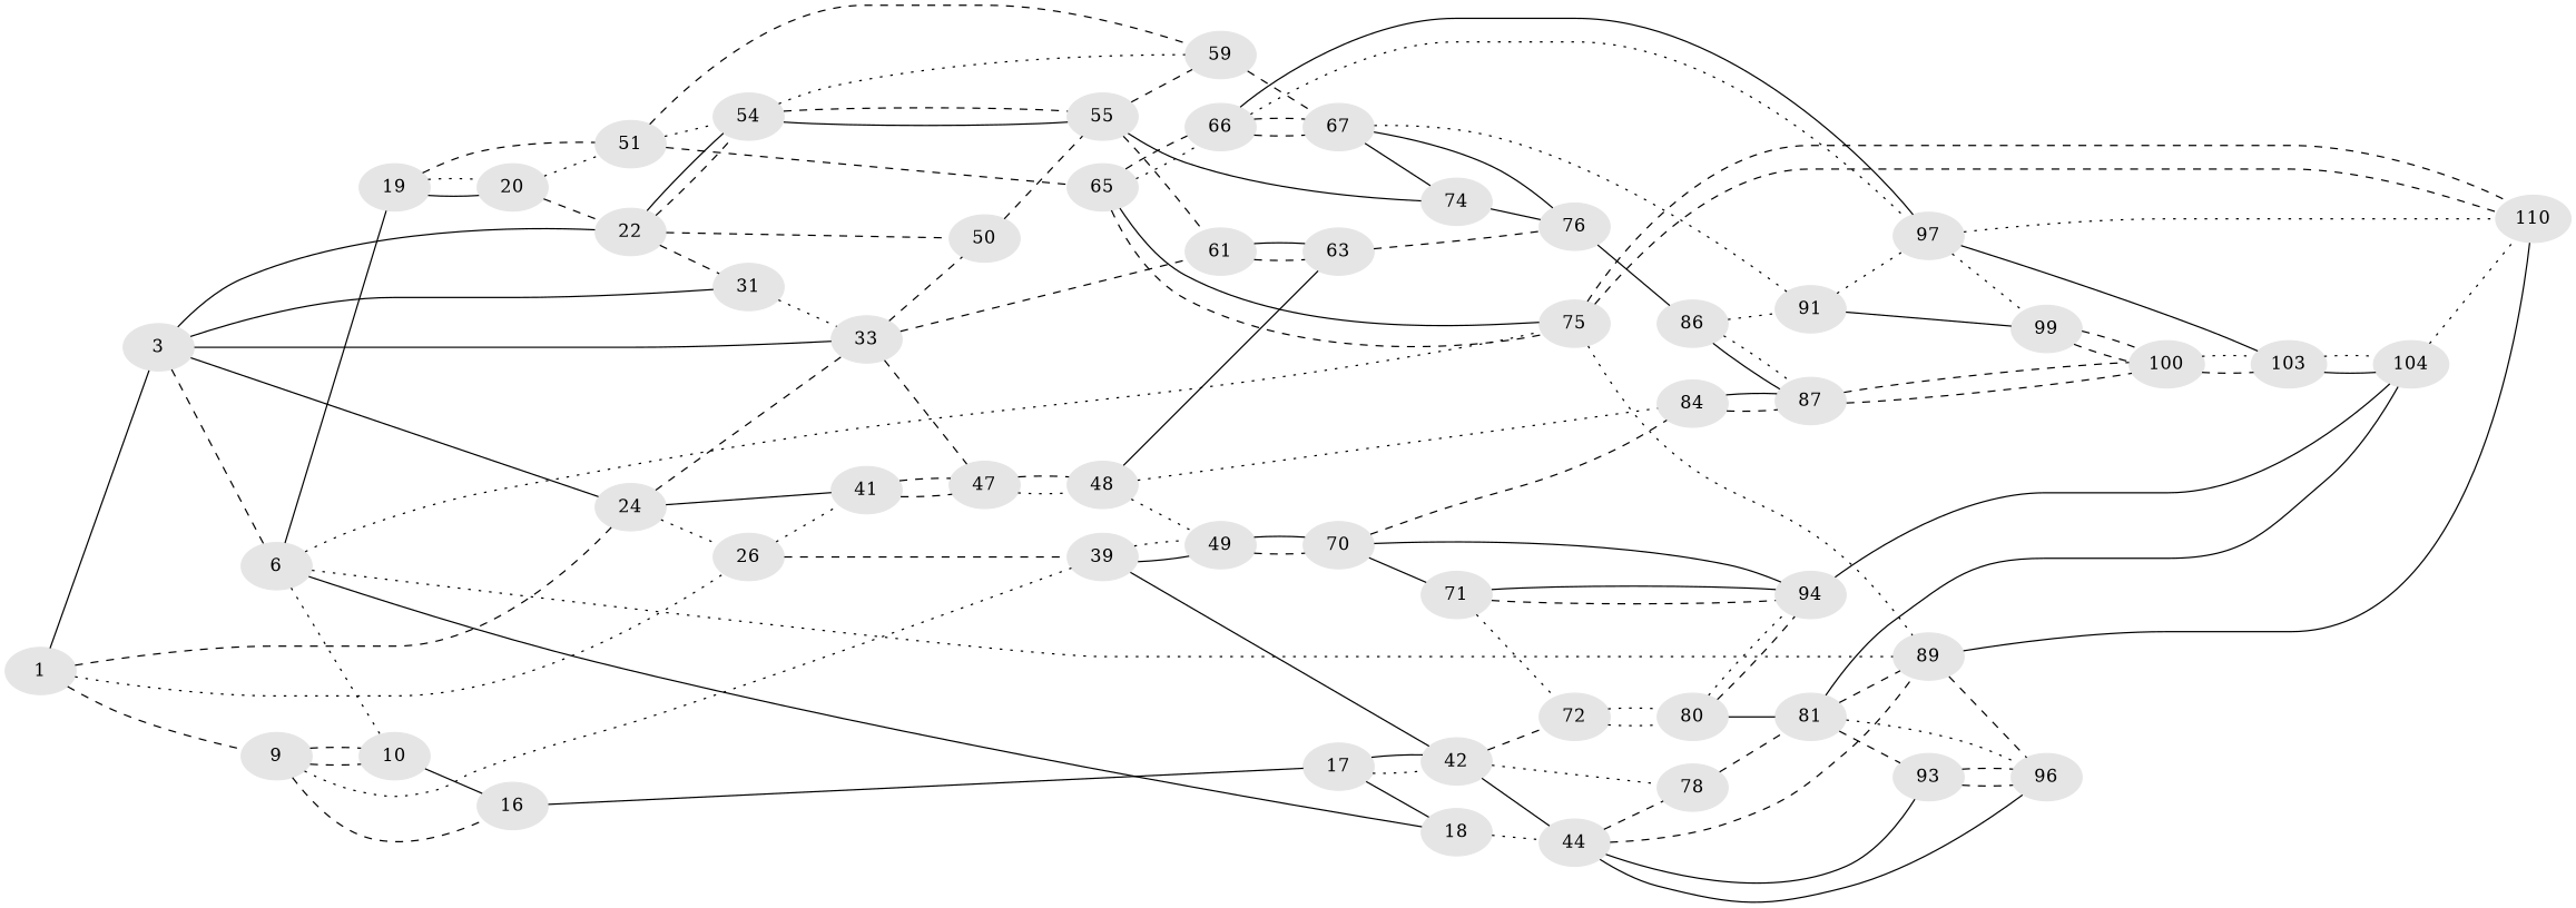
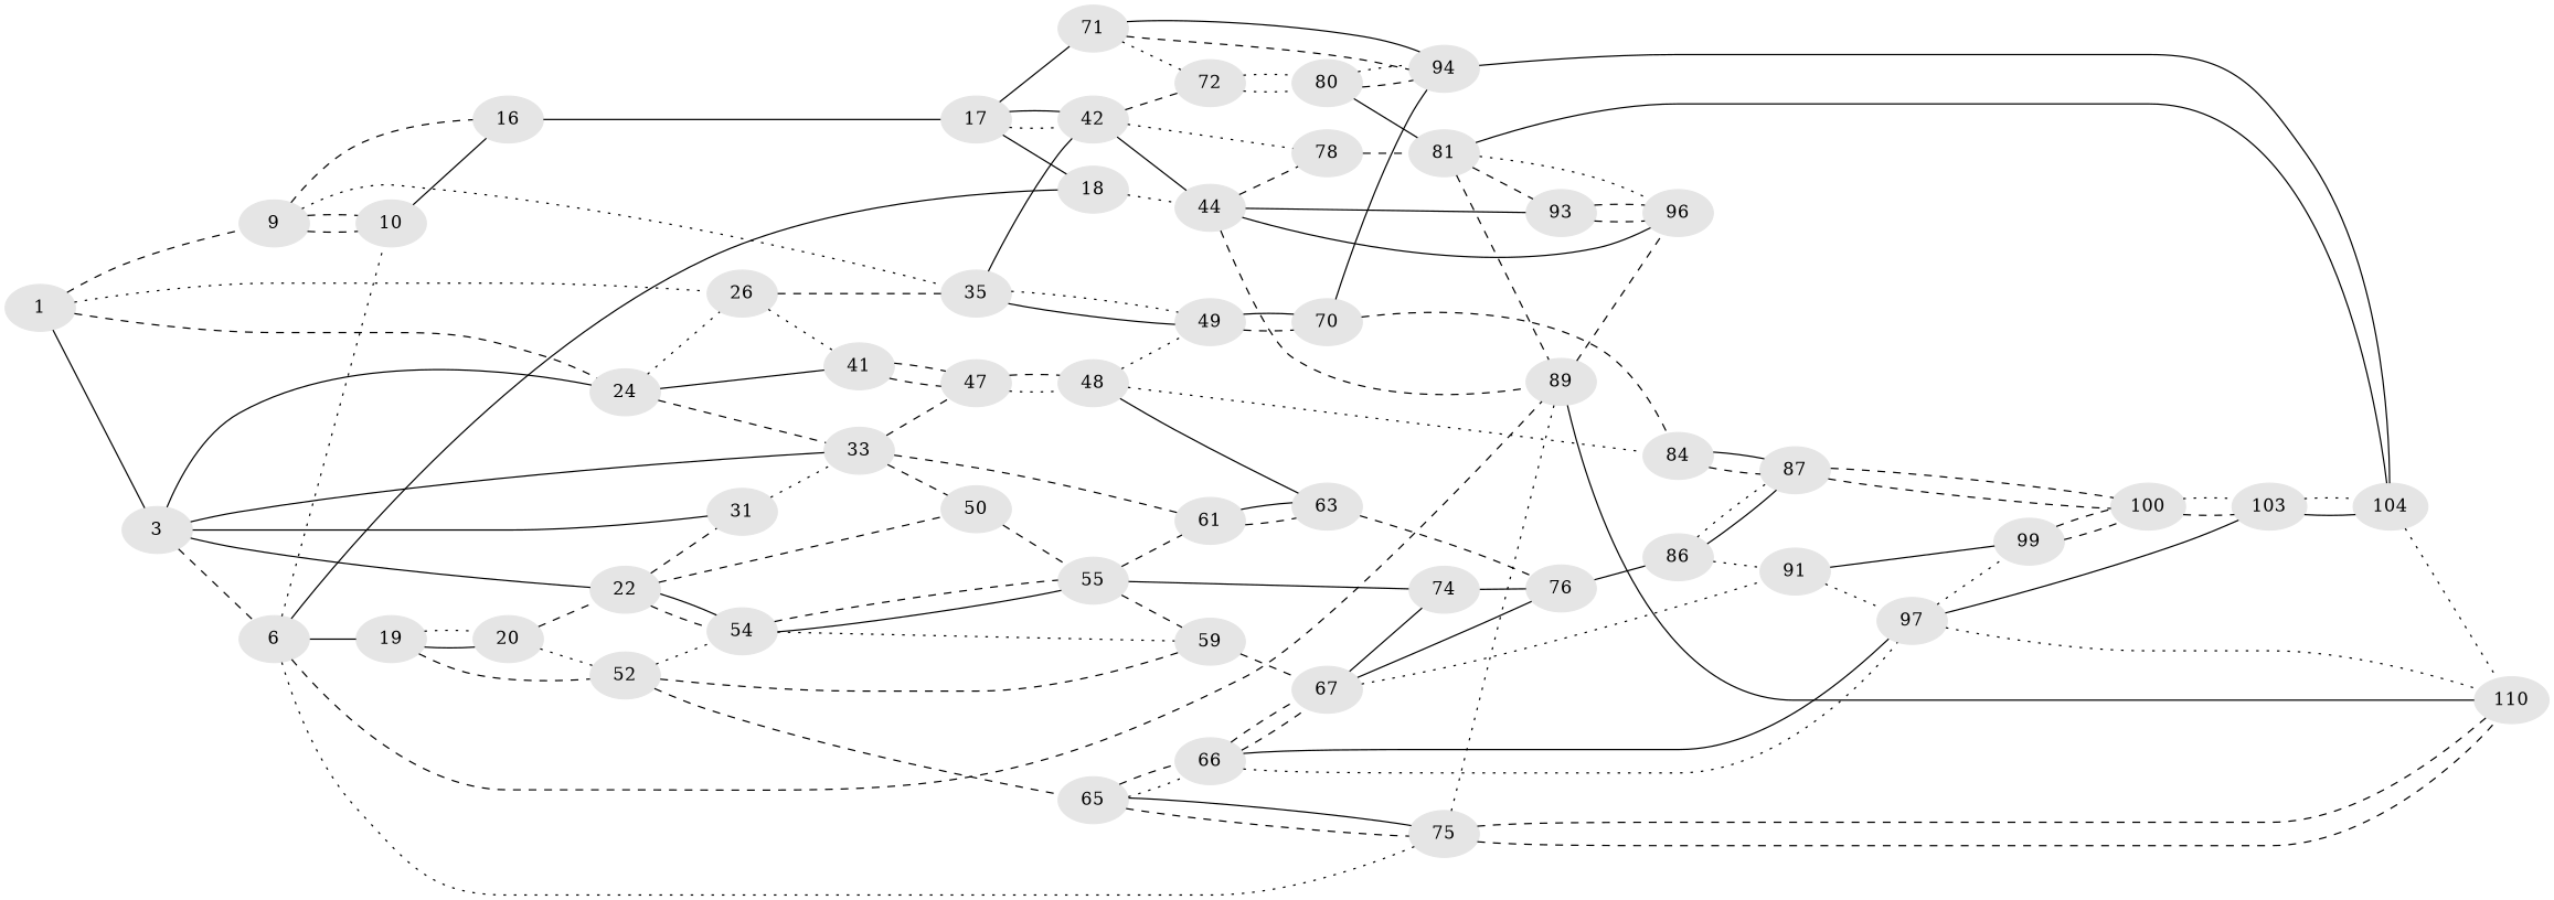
  graph {
    rankdir=LR
    node [color=gray90 style=filled]
    edge [style=dashed]
    1 [super="+8+2"]
    3 [super="+29+4"]
    9 [super="+15"]
    24 [super="+25"]
    26 [super="+34"]
    6 [super="+7+11"]
    22 [super="+23"]
    31 [super="+32"]
    33 [super="+39"]
    10 [super="+14"]
    16
-   35 [super="+36" label=39]
+   35 [super="+36"]
    41
    18 [super="+38"]
    19
    75
    89 [super="+108+90"]
    50
    54 [super="+58"]
    47
    61
    44 [super="+45+79"]
    20 [super="+21"]
-   52 [super="+53+64" label=51]
+   52 [super="+53+64"]
    110 [super="+111"]
    96 [super="+102"]
    17
    42 [super="+43"]
    49
    72
    78
    93
    59 [super="+69"]
    65
    55 [super="+56"]
    48 [super="+62"]
    63
    70 [super="+85"]
    80
    81 [super="+82+101"]
    84
    76 [super="+77"]
    87
    71
    94 [super="+95"]
    74
    67 [super="+68+83"]
    66
    91 [super="+92"]
    86
    97 [super="+98+107"]
    99
    103
    104 [super="+105"]
    100
    1 -- 3 [style=solid]
    1 -- 9
    1 -- 24
    1 -- 26 [style=dotted]
    3 -- 24 [style=solid]
    3 -- 6
    3 -- 22 [style=solid weight=2]
    3 -- 31 [style=solid]
    3 -- 33 [style=solid]
    9 -- 10
    9 -- 10
    9 -- 16
    9 -- 35 [style=dotted]
    24 -- 26 [style=dotted]
    24 -- 33
    24 -- 41 [style=solid]
    26 -- 35
    26 -- 41 [style=dotted]
    6 -- 10 [style=dotted weight=2]
    6 -- 18 [style=solid weight=2]
    6 -- 19 [style=solid]
    6 -- 75 [style=dotted]
-   6 -- 89 [style=dotted]
+   6 -- 89
    22 -- 31 [weight=2]
    22 -- 50
    22 -- 54
    22 -- 54 [style=solid]
    31 -- 33 [style=dotted]
    33 -- 50
    33 -- 47
    33 -- 61
    10 -- 16 [style=solid]
    16 -- 17 [style=solid]
    35 -- 42 [style=solid]
    35 -- 49 [style=solid]
    35 -- 49 [style=dotted]
    41 -- 47
    41 -- 47
    18 -- 44 [style=dotted]
    19 -- 20 [style=solid]
    19 -- 20 [style=dotted]
    19 -- 52
    75 -- 89 [style=dotted]
    75 -- 110
    75 -- 110
    89 -- 110 [style=solid]
    89 -- 96
    50 -- 55
    54 -- 59 [style=dotted]
    54 -- 55 [style=solid]
    54 -- 55
    47 -- 48 [style=dotted]
    47 -- 48
    61 -- 63
    61 -- 63 [style=solid]
    44 -- 89
    44 -- 96 [style=solid]
    44 -- 78
    44 -- 93 [style=solid]
    20 -- 22
    20 -- 52 [style=dotted weight=2]
    52 -- 54 [style=dotted]
    52 -- 59
    52 -- 65
    17 -- 18 [style=solid]
    17 -- 42 [style=dotted]
    17 -- 42 [style=solid]
    42 -- 44 [style=solid]
    42 -- 72
    42 -- 78 [style=dotted]
    49 -- 70
    49 -- 70 [style=solid]
    72 -- 80 [style=dotted]
    72 -- 80 [style=dotted]
    78 -- 81
    93 -- 96
    93 -- 96
    59 -- 67
    65 -- 75
    65 -- 75 [style=solid]
    65 -- 66 [style=dotted]
    65 -- 66
    55 -- 61
    55 -- 59
    55 -- 74 [style=solid]
    48 -- 49 [style=dotted]
    48 -- 63 [style=solid]
    48 -- 84 [style=dotted]
    63 -- 76
    70 -- 84
-   70 -- 71 [style=solid]
+   17 -- 71 [style=solid]
    70 -- 94 [style=solid]
    80 -- 81 [style=solid]
    80 -- 94
    80 -- 94 [style=dotted]
    81 -- 89
    81 -- 96 [style=dotted]
    81 -- 93
    81 -- 104 [style=solid]
    84 -- 87
    84 -- 87 [style=solid]
    76 -- 86 [style=solid]
    87 -- 100
    87 -- 100
    71 -- 72 [style=dotted]
    71 -- 94
    71 -- 94 [style=solid]
    94 -- 104 [style=solid]
    74 -- 76 [style=solid]
    67 -- 76 [style=solid]
    67 -- 74 [style=solid]
    67 -- 91 [style=dotted]
    66 -- 67
    66 -- 67
    66 -- 97 [style=dotted]
    66 -- 97 [style=solid]
    91 -- 97 [style=dotted]
    91 -- 99 [style=solid]
    86 -- 87 [style=solid]
    86 -- 87 [style=dotted]
    86 -- 91 [style=dotted]
    97 -- 110 [style=dotted]
    97 -- 99 [style=dotted]
    97 -- 103 [style=solid]
    99 -- 100
    99 -- 100
    103 -- 104 [style=solid]
    103 -- 104 [style=dotted]
    104 -- 110 [style=dotted]
    100 -- 103
    100 -- 103 [style=dotted]
  }
